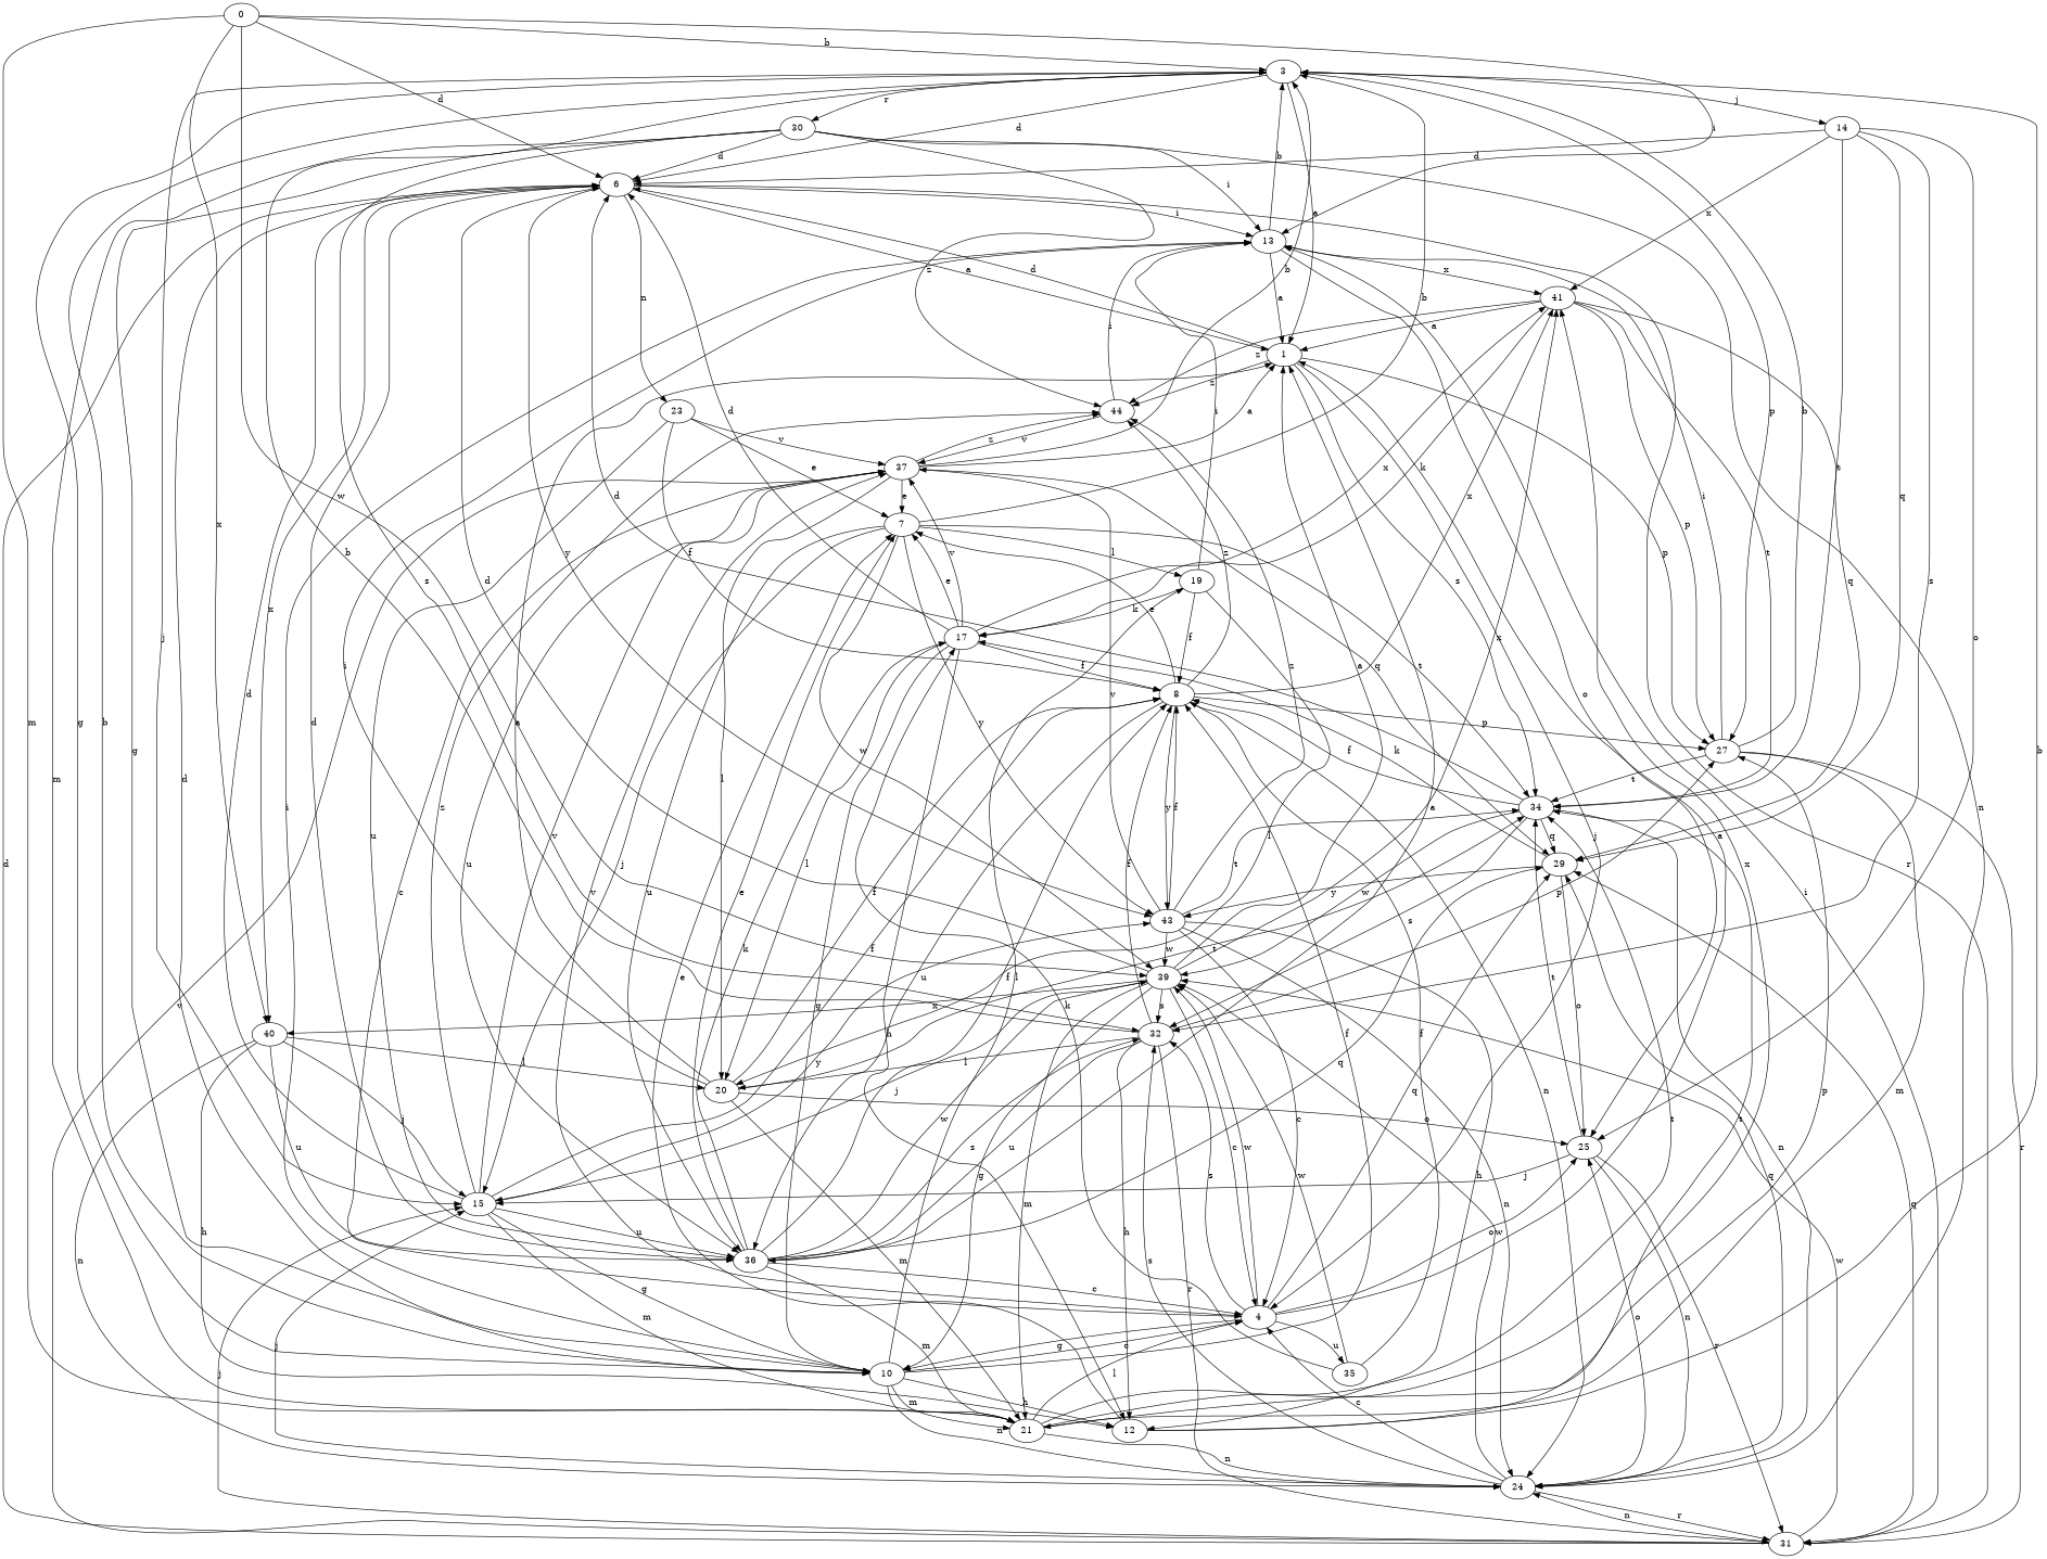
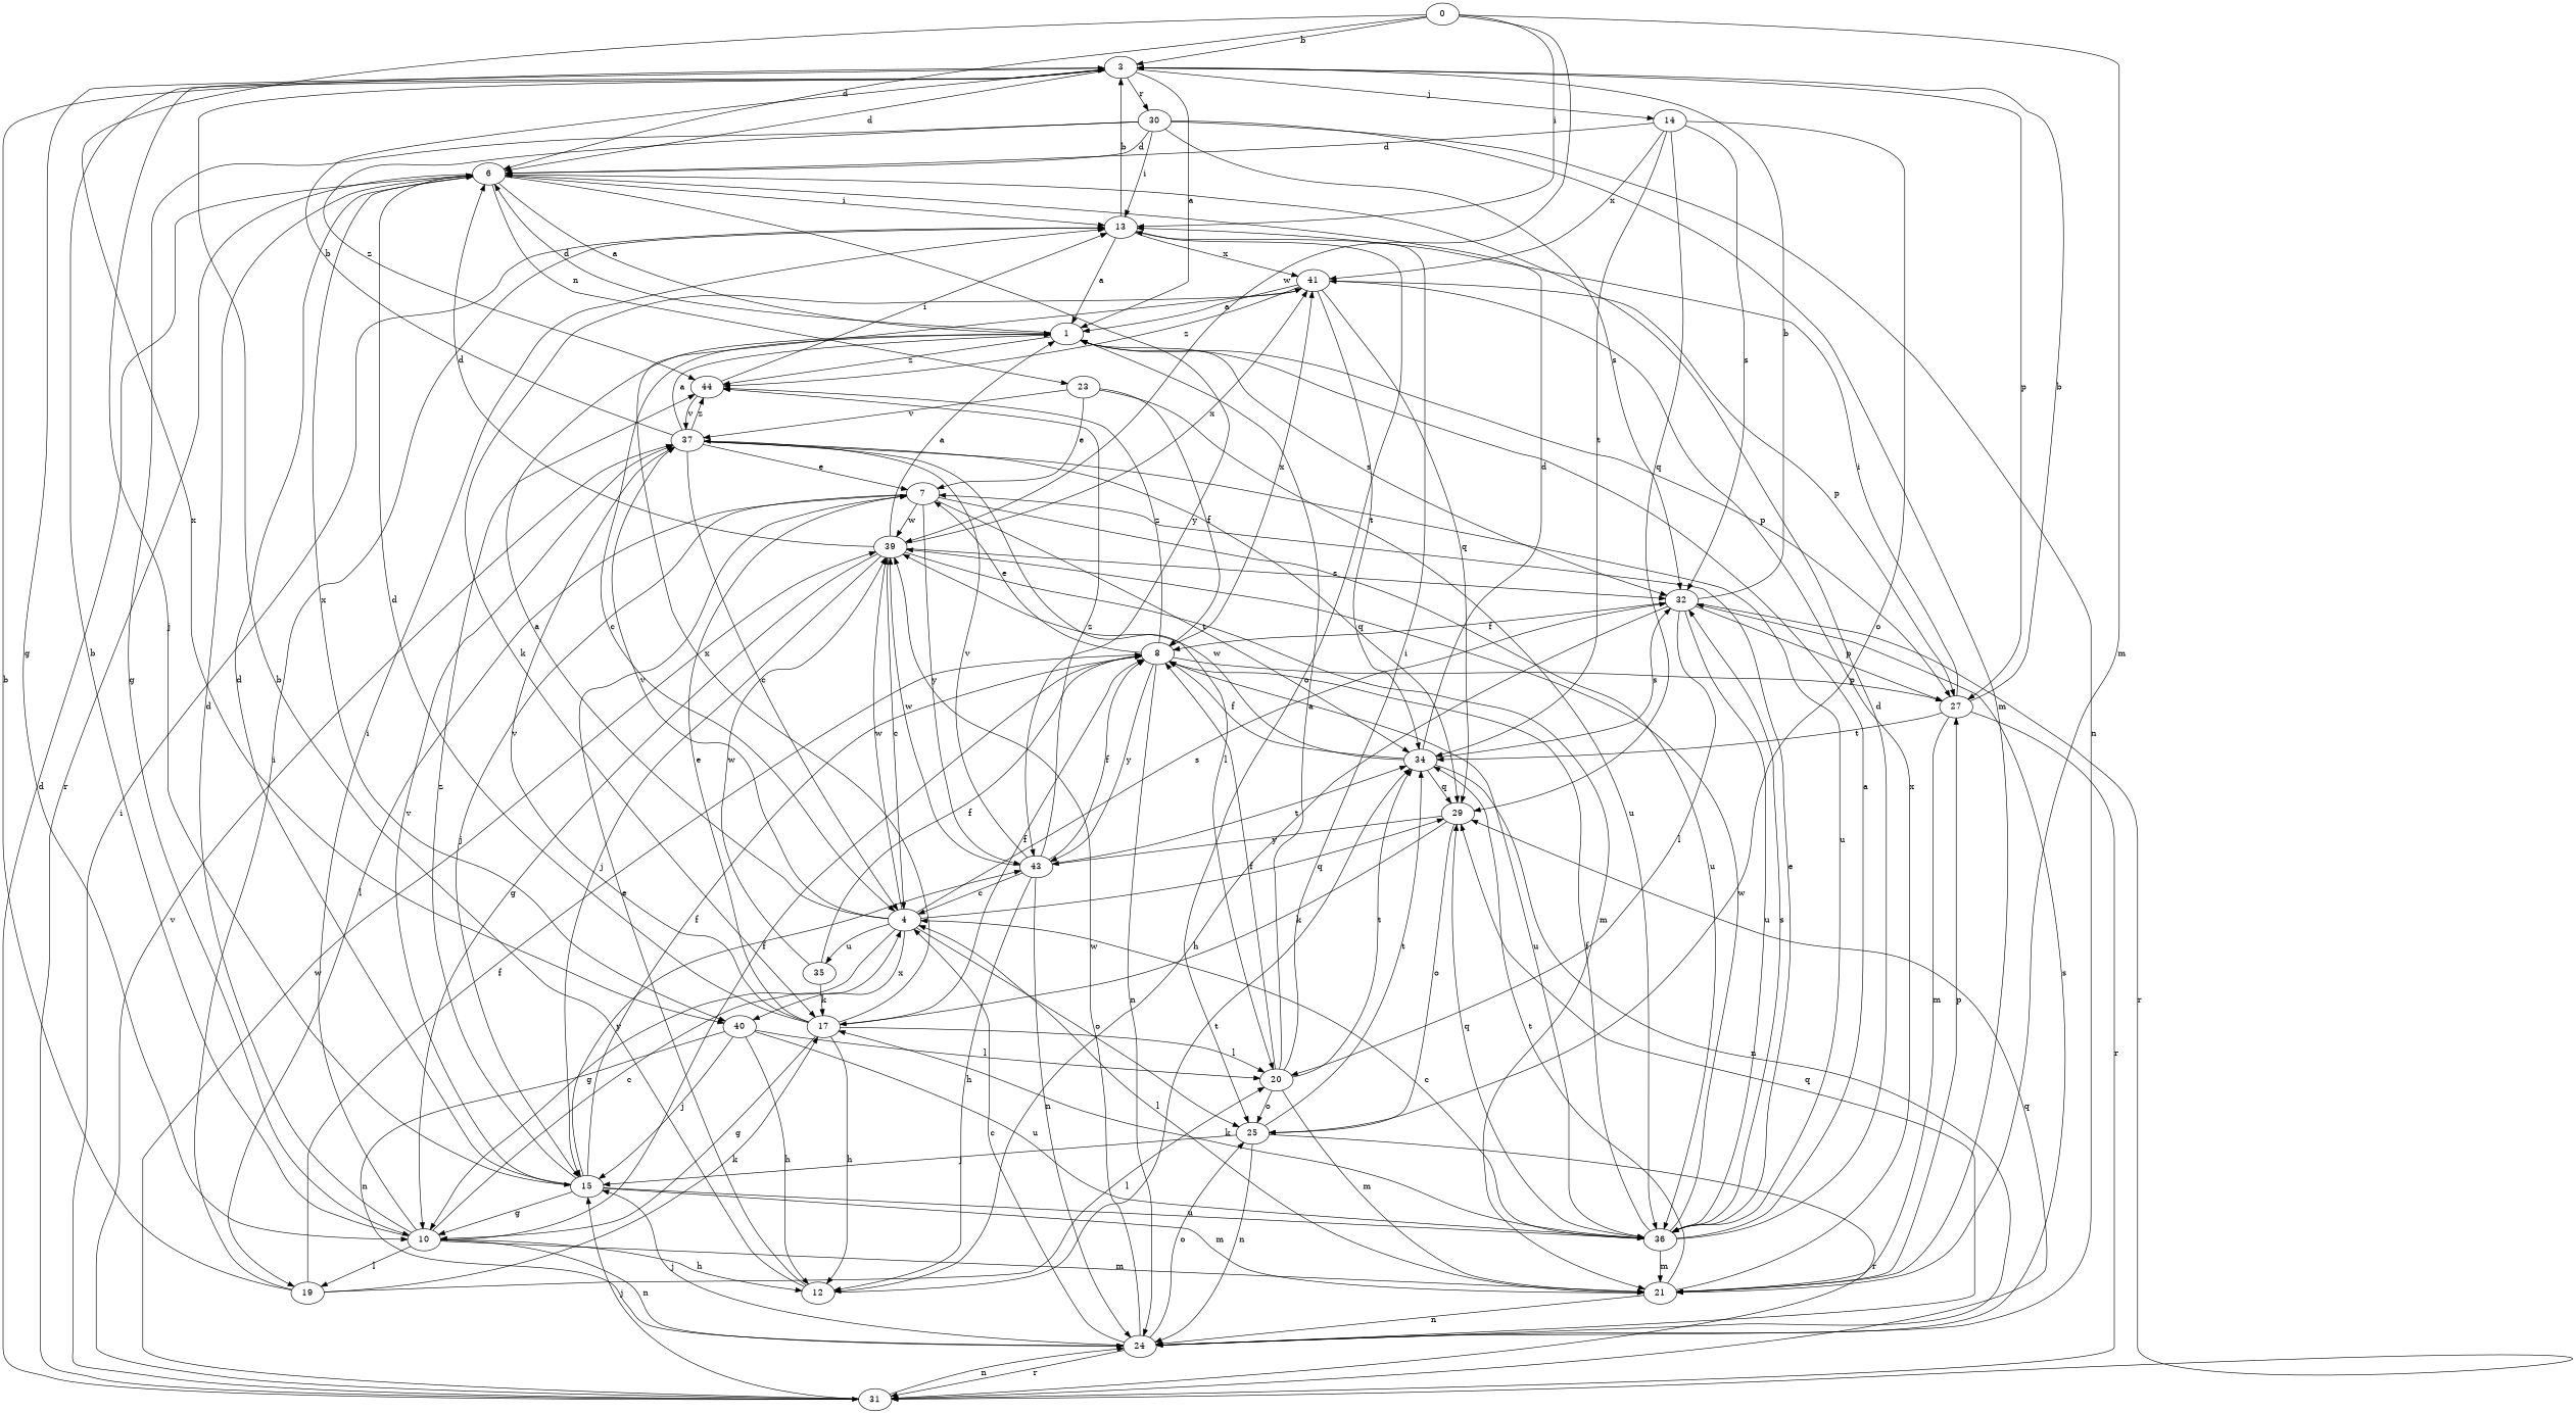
  strict digraph {
    0
    3
    6
    13
    21
    39
    40
    1
    27
    10
    14
    15
    30
    23
    31
    43
    25
    41
    4
    34
    24
    32
    36
    12
    20
    44
    29
    35
    37
    8
    19
    17
    7
    0 -> 3 [label=b]
    0 -> 6 [label=d]
    0 -> 13 [label=i]
    0 -> 21 [label=m]
    0 -> 39 [label=w]
    0 -> 40 [label=x]
    3 -> 6 [label=d]
    3 -> 1 [label=a]
    3 -> 27 [label=p]
    3 -> 10 [label=g]
    3 -> 14 [label=j]
    3 -> 15 [label=j]
    3 -> 30 [label=r]
    6 -> 13 [label=i]
    6 -> 40 [label=x]
    6 -> 1 [label=a]
    6 -> 23 [label=n]
    6 -> 31 [label=r]
    6 -> 43 [label=y]
    13 -> 3 [label=b]
    13 -> 1 [label=a]
    13 -> 25 [label=o]
    13 -> 41 [label=x]
    21 -> 27 [label=p]
    21 -> 41 [label=x]
    21 -> 4 [label=l]
    21 -> 34 [label=t]
    21 -> 24 [label=n]
    39 -> 6 [label=d]
    39 -> 21 [label=m]
    39 -> 1 [label=a]
    39 -> 10 [label=g]
    39 -> 15 [label=j]
    39 -> 41 [label=x]
    39 -> 4 [label=c]
    39 -> 32 [label=s]
    40 -> 15 [label=j]
    40 -> 24 [label=n]
    40 -> 36 [label=u]
    40 -> 12 [label=h]
    40 -> 20 [label=l]
    1 -> 6 [label=d]
    1 -> 27 [label=p]
-   1 -> 4 [label=j]
-   1 -> 34 [label=s]
+   1 -> 4 [label=c]
+   1 -> 32 [label=s]
    1 -> 44 [label=z]
    27 -> 3 [label=b]
    27 -> 13 [label=i]
    27 -> 21 [label=m]
    27 -> 31 [label=r]
    27 -> 34 [label=t]
    10 -> 3 [label=b]
    10 -> 6 [label=d]
    10 -> 13 [label=i]
    10 -> 21 [label=m]
    10 -> 4 [label=c]
    10 -> 24 [label=n]
    10 -> 12 [label=h]
    10 -> 8 [label=f]
    10 -> 19 [label=l]
    14 -> 6 [label=d]
    14 -> 25 [label=o]
    14 -> 41 [label=x]
    14 -> 34 [label=t]
    14 -> 32 [label=s]
    14 -> 29 [label=q]
    15 -> 6 [label=d]
    15 -> 21 [label=m]
    15 -> 10 [label=g]
    15 -> 43 [label=y]
    15 -> 36 [label=u]
    15 -> 44 [label=z]
    15 -> 37 [label=v]
    15 -> 8 [label=f]
    30 -> 6 [label=d]
    30 -> 13 [label=i]
    30 -> 21 [label=m]
    30 -> 10 [label=g]
    30 -> 24 [label=n]
    30 -> 32 [label=s]
    30 -> 44 [label=z]
    23 -> 36 [label=u]
    23 -> 37 [label=v]
    23 -> 8 [label=f]
    23 -> 7 [label=e]
    31 -> 6 [label=d]
    31 -> 13 [label=i]
    31 -> 39 [label=w]
    31 -> 15 [label=j]
    31 -> 24 [label=n]
    31 -> 29 [label=q]
    31 -> 37 [label=v]
    43 -> 39 [label=w]
    43 -> 4 [label=c]
    43 -> 34 [label=t]
    43 -> 24 [label=n]
    43 -> 12 [label=h]
    43 -> 44 [label=z]
    43 -> 37 [label=v]
    43 -> 8 [label=f]
    25 -> 15 [label=j]
    25 -> 31 [label=r]
    25 -> 34 [label=t]
    25 -> 24 [label=n]
    41 -> 1 [label=a]
    41 -> 27 [label=p]
    41 -> 34 [label=t]
    41 -> 44 [label=z]
    41 -> 29 [label=q]
    41 -> 17 [label=k]
    4 -> 39 [label=w]
-   39 -> 40 [label=x]
+   4 -> 40 [label=x]
    4 -> 1 [label=a]
    4 -> 10 [label=g]
    4 -> 25 [label=o]
    4 -> 32 [label=s]
    4 -> 29 [label=q]
    4 -> 35 [label=u]
    4 -> 37 [label=v]
    34 -> 6 [label=d]
    34 -> 39 [label=w]
    34 -> 24 [label=n]
    34 -> 32 [label=s]
    34 -> 29 [label=q]
    34 -> 8 [label=f]
    24 -> 39 [label=w]
    24 -> 15 [label=j]
    24 -> 31 [label=r]
    24 -> 25 [label=o]
    24 -> 4 [label=c]
    24 -> 32 [label=s]
    24 -> 29 [label=q]
    32 -> 3 [label=b]
    32 -> 27 [label=p]
    32 -> 31 [label=r]
    32 -> 36 [label=u]
    32 -> 12 [label=h]
    32 -> 20 [label=l]
    32 -> 8 [label=f]
    36 -> 6 [label=d]
    36 -> 21 [label=m]
    36 -> 39 [label=w]
    36 -> 1 [label=a]
    36 -> 4 [label=c]
    36 -> 32 [label=s]
    36 -> 29 [label=q]
    36 -> 8 [label=f]
    36 -> 17 [label=k]
    36 -> 7 [label=e]
    12 -> 3 [label=b]
    12 -> 34 [label=t]
    12 -> 7 [label=e]
    20 -> 13 [label=i]
    20 -> 21 [label=m]
    20 -> 1 [label=a]
    20 -> 25 [label=o]
    20 -> 34 [label=t]
    20 -> 8 [label=f]
    44 -> 13 [label=i]
    44 -> 37 [label=v]
    29 -> 43 [label=y]
    29 -> 25 [label=o]
    29 -> 17 [label=k]
    35 -> 39 [label=w]
    35 -> 8 [label=f]
    35 -> 17 [label=k]
    37 -> 3 [label=b]
    37 -> 1 [label=a]
    37 -> 4 [label=c]
    37 -> 36 [label=u]
    37 -> 20 [label=l]
    37 -> 44 [label=z]
    37 -> 29 [label=q]
    37 -> 7 [label=e]
    8 -> 27 [label=p]
    8 -> 43 [label=y]
    8 -> 41 [label=x]
    8 -> 24 [label=n]
    8 -> 36 [label=u]
    8 -> 44 [label=z]
    8 -> 7 [label=e]
    19 -> 13 [label=i]
    19 -> 20 [label=l]
    19 -> 8 [label=f]
    19 -> 17 [label=k]
    17 -> 6 [label=d]
    17 -> 10 [label=g]
    17 -> 41 [label=x]
    17 -> 12 [label=h]
    17 -> 20 [label=l]
    17 -> 37 [label=v]
    17 -> 8 [label=f]
    17 -> 7 [label=e]
-   7 -> 3 [label=b]
+   19 -> 3 [label=b]
    7 -> 39 [label=w]
    7 -> 15 [label=j]
    7 -> 43 [label=y]
    7 -> 34 [label=t]
    7 -> 36 [label=u]
    7 -> 19 [label=l]
  }
